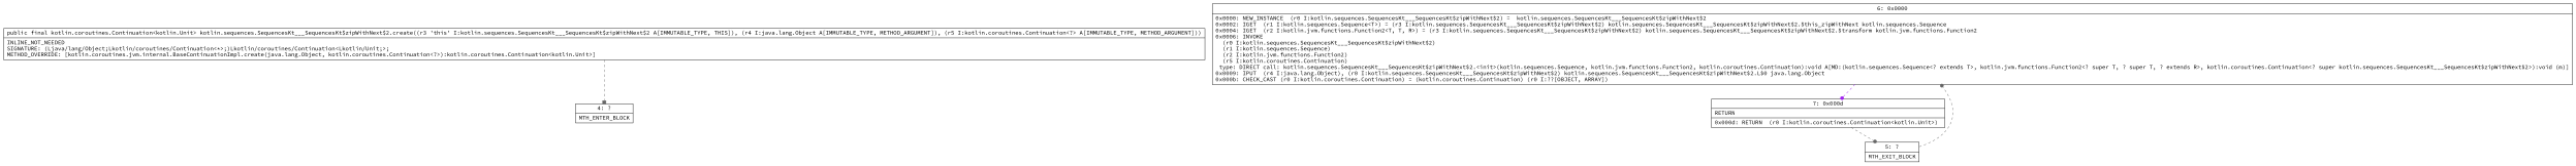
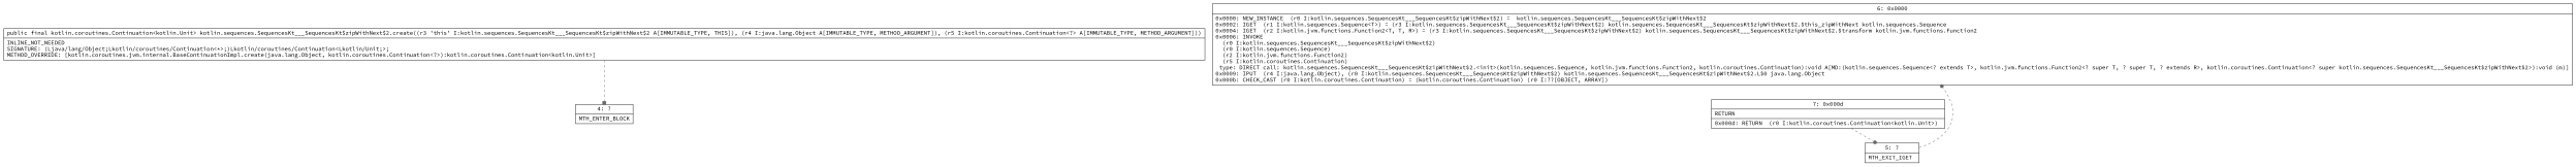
  digraph {
    fontname="Source Code Pro"
    node [fontname="Source Code Pro" shape=record]
    edge [arrowhead=dot color=gray40 fontname="Source Code Pro" style=dashed]
    n1 [label="{4\:\ ?|MTH_ENTER_BLOCK\l}"]
-   n2 [label="{6\:\ 0x0000|0x0000: NEW_INSTANCE  (r0 I:kotlin.sequences.SequencesKt___SequencesKt$zipWithNext$2) =  kotlin.sequences.SequencesKt___SequencesKt$zipWithNext$2 \l0x0002: IGET  (r1 I:kotlin.sequences.Sequence\<T\>) = (r3 I:kotlin.sequences.SequencesKt___SequencesKt$zipWithNext$2) kotlin.sequences.SequencesKt___SequencesKt$zipWithNext$2.$this_zipWithNext kotlin.sequences.Sequence \l0x0004: IGET  (r2 I:kotlin.jvm.functions.Function2\<T, T, R\>) = (r3 I:kotlin.sequences.SequencesKt___SequencesKt$zipWithNext$2) kotlin.sequences.SequencesKt___SequencesKt$zipWithNext$2.$transform kotlin.jvm.functions.Function2 \l0x0006: INVOKE  \l  (r0 I:kotlin.sequences.SequencesKt___SequencesKt$zipWithNext$2)\l  (r1 I:kotlin.sequences.Sequence)\l  (r2 I:kotlin.jvm.functions.Function2)\l  (r5 I:kotlin.coroutines.Continuation)\l type: DIRECT call: kotlin.sequences.SequencesKt___SequencesKt$zipWithNext$2.\<init\>(kotlin.sequences.Sequence, kotlin.jvm.functions.Function2, kotlin.coroutines.Continuation):void A[MD:(kotlin.sequences.Sequence\<? extends T\>, kotlin.jvm.functions.Function2\<? super T, ? super T, ? extends R\>, kotlin.coroutines.Continuation\<? super kotlin.sequences.SequencesKt___SequencesKt$zipWithNext$2\>):void (m)]\l0x0009: IPUT  (r4 I:java.lang.Object), (r0 I:kotlin.sequences.SequencesKt___SequencesKt$zipWithNext$2) kotlin.sequences.SequencesKt___SequencesKt$zipWithNext$2.L$0 java.lang.Object \l0x000b: CHECK_CAST (r0 I:kotlin.coroutines.Continuation) = (kotlin.coroutines.Continuation) (r0 I:??[OBJECT, ARRAY]) \l}"]
+   n2 [label="{6\:\ 0x0000|0x0000: NEW_INSTANCE  (r0 I:kotlin.sequences.SequencesKt___SequencesKt$zipWithNext$2) =  kotlin.sequences.SequencesKt___SequencesKt$zipWithNext$2 \l0x0002: IGET  (r1 I:kotlin.sequences.Sequence\<T\>) = (r3 I:kotlin.sequences.SequencesKt___SequencesKt$zipWithNext$2) kotlin.sequences.SequencesKt___SequencesKt$zipWithNext$2.$this_zipWithNext kotlin.sequences.Sequence \l0x0004: IGET  (r2 I:kotlin.jvm.functions.Function2\<T, T, R\>) = (r3 I:kotlin.sequences.SequencesKt___SequencesKt$zipWithNext$2) kotlin.sequences.SequencesKt___SequencesKt$zipWithNext$2.$transform kotlin.jvm.functions.Function2 \l0x0006: INVOKE  \l  (r0 I:kotlin.sequences.SequencesKt___SequencesKt$zipWithNext$2)\l  (r0 I:kotlin.sequences.Sequence)\l  (r2 I:kotlin.jvm.functions.Function2)\l  (r5 I:kotlin.coroutines.Continuation)\l type: DIRECT call: kotlin.sequences.SequencesKt___SequencesKt$zipWithNext$2.\<init\>(kotlin.sequences.Sequence, kotlin.jvm.functions.Function2, kotlin.coroutines.Continuation):void A[MD:(kotlin.sequences.Sequence\<? extends T\>, kotlin.jvm.functions.Function2\<? super T, ? super T, ? extends R\>, kotlin.coroutines.Continuation\<? super kotlin.sequences.SequencesKt___SequencesKt$zipWithNext$2\>):void (m)]\l0x0009: IPUT  (r4 I:java.lang.Object), (r0 I:kotlin.sequences.SequencesKt___SequencesKt$zipWithNext$2) kotlin.sequences.SequencesKt___SequencesKt$zipWithNext$2.L$0 java.lang.Object \l0x000b: CHECK_CAST (r0 I:kotlin.coroutines.Continuation) = (kotlin.coroutines.Continuation) (r0 I:??[OBJECT, ARRAY]) \l}"]
    n3 [label="{7\:\ 0x000d|RETURN\l|0x000d: RETURN  (r0 I:kotlin.coroutines.Continuation\<kotlin.Unit\>) \l}"]
-   n4 [label="{5\:\ ?|MTH_EXIT_BLOCK\l}"]
+   n4 [label="{5\:\ ?|MTH_EXIT_IGET\l}"]
    n5 [label="{public final kotlin.coroutines.Continuation\<kotlin.Unit\> kotlin.sequences.SequencesKt___SequencesKt$zipWithNext$2.create((r3 'this' I:kotlin.sequences.SequencesKt___SequencesKt$zipWithNext$2 A[IMMUTABLE_TYPE, THIS]), (r4 I:java.lang.Object A[IMMUTABLE_TYPE, METHOD_ARGUMENT]), (r5 I:kotlin.coroutines.Continuation\<?\> A[IMMUTABLE_TYPE, METHOD_ARGUMENT]))  | INLINE_NOT_NEEDED\lSIGNATURE: (Ljava\/lang\/Object;Lkotlin\/coroutines\/Continuation\<*\>;)Lkotlin\/coroutines\/Continuation\<Lkotlin\/Unit;\>;\lMETHOD_OVERRIDE: [kotlin.coroutines.jvm.internal.BaseContinuationImpl.create(java.lang.Object, kotlin.coroutines.Continuation\<?\>):kotlin.coroutines.Continuation\<kotlin.Unit\>]\l}"]
-   n2 -> n3 [color=purple]
    n3 -> n4
    n4 -> n2
    n5 -> n1 [arrowhead=box]
  }
